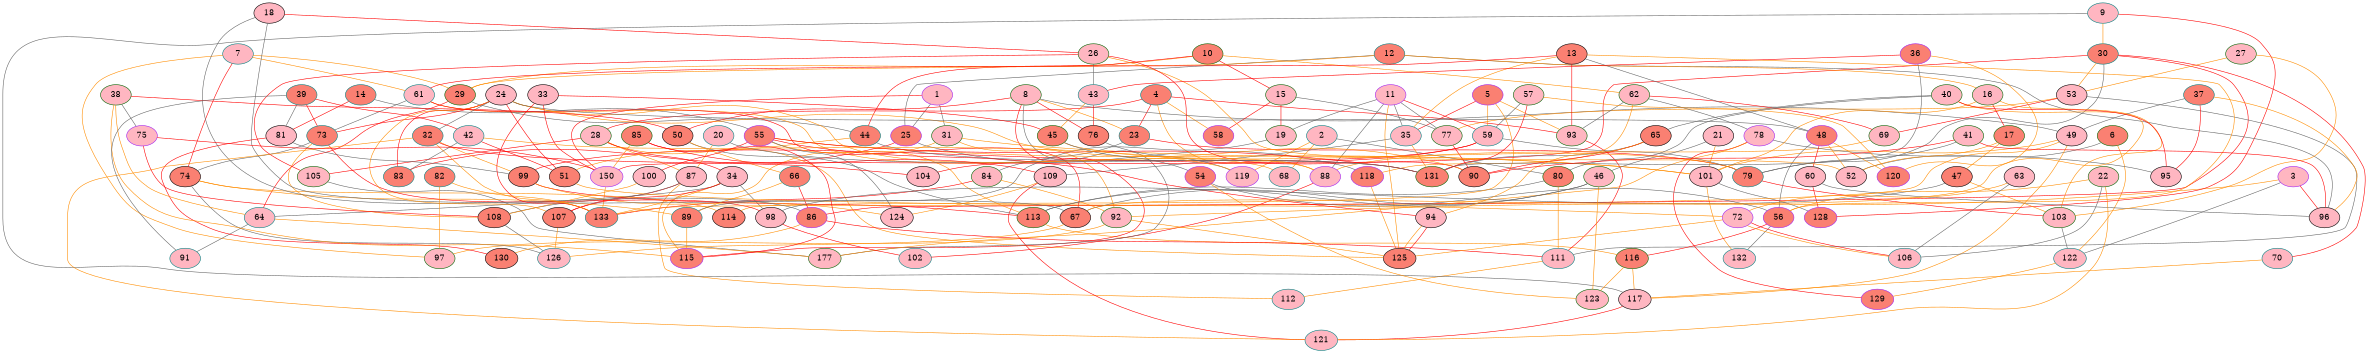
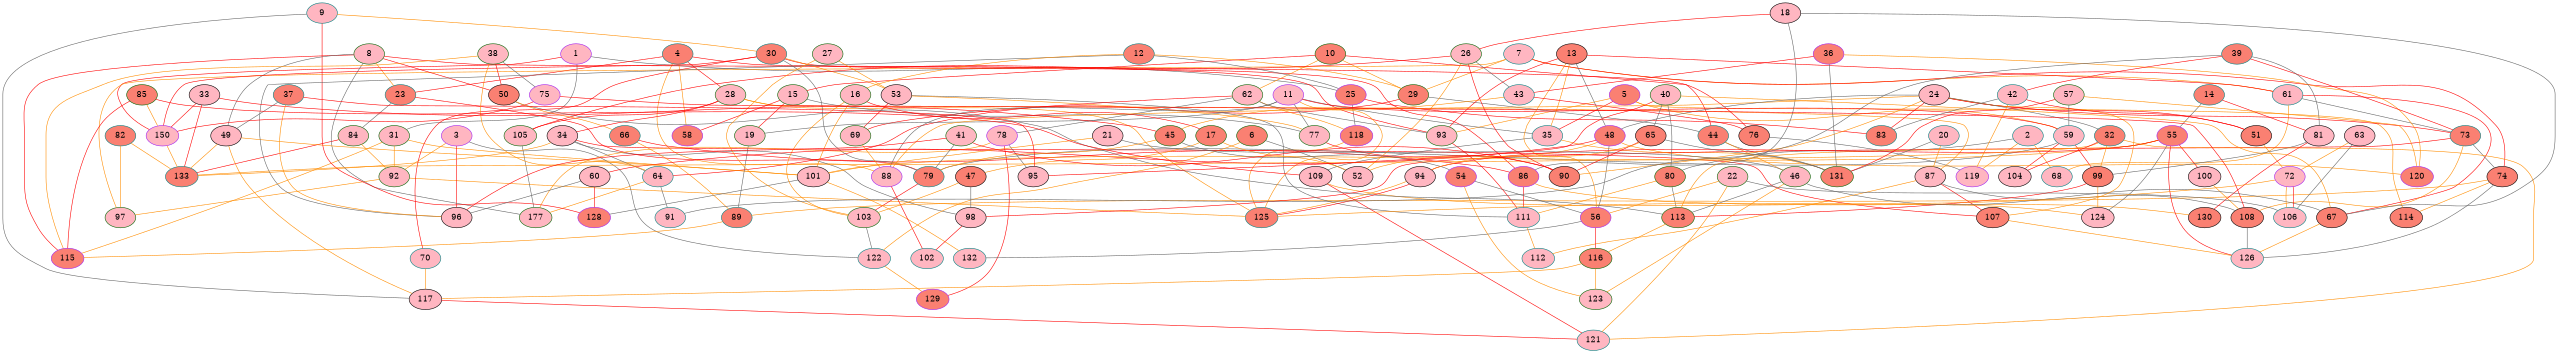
  graph {
    node [color=teal fillcolor=lightpink style=filled]
    edge [color=darkorange]
    1 [color=purple]
    25 [color=purple fillcolor=salmon]
    31 [color=darkgreen]
    n4 [color=purple label=150]
    83 [fillcolor=salmon]
    118 [color=purple fillcolor=salmon]
    92 [color=darkgreen]
    115 [color=purple fillcolor=salmon]
    101 [color=black]
    133 [fillcolor=salmon]
    2
    68
    80 [color=darkgreen fillcolor=salmon]
    119 [color=purple]
    113 [color=darkgreen fillcolor=salmon]
    111
    3 [color=purple]
    96 [color=black]
    122
    97 [color=darkgreen]
-   125 [color=black fillcolor=salmon]
+   125 [fillcolor=salmon]
    129 [color=purple fillcolor=salmon]
    4 [fillcolor=salmon]
    23 [fillcolor=salmon]
    28 [color=darkgreen]
    58 [color=purple fillcolor=salmon]
    88 [color=purple]
    93 [color=darkgreen]
    79 [fillcolor=salmon]
    84 [color=darkgreen]
    87 [color=black]
    105 [color=darkgreen]
    34 [color=black]
    102
    5 [color=purple fillcolor=salmon]
    35
    59
    114 [color=black fillcolor=salmon]
    131 [color=darkgreen fillcolor=salmon]
    109 [color=black]
    99 [color=black fillcolor=salmon]
    104 [color=black]
    6 [color=darkgreen fillcolor=salmon]
    52 [color=black]
    29 [color=darkgreen fillcolor=salmon]
    7
    61
    74 [color=black fillcolor=salmon]
    44 [fillcolor=salmon]
    64
    67 [color=black fillcolor=salmon]
    73 [fillcolor=salmon]
    89 [fillcolor=salmon]
    126
    8 [color=darkgreen]
    49 [color=black]
    50 [color=black fillcolor=salmon]
    76 [color=black fillcolor=salmon]
    n59 [color=darkgreen label=177]
    117 [color=black]
    66 [fillcolor=salmon]
    30 [fillcolor=salmon]
    9
    128 [color=purple fillcolor=salmon]
    86 [color=purple fillcolor=salmon]
    53 [color=black]
    70
    121
    10 [color=darkgreen fillcolor=salmon]
    15 [color=darkgreen]
    62 [color=darkgreen]
    19 [color=darkgreen]
    77 [color=darkgreen]
    51 [color=black fillcolor=salmon]
    69 [color=darkgreen]
    78 [color=purple]
    11 [color=purple]
    90 [color=black fillcolor=salmon]
    12 [fillcolor=salmon]
    16 [color=darkgreen]
    17 [color=darkgreen fillcolor=salmon]
    103 [color=darkgreen]
    13 [color=black fillcolor=salmon]
    48 [color=purple fillcolor=salmon]
    56 [color=purple fillcolor=salmon]
    120 [color=purple fillcolor=salmon]
    60 [color=black]
    116 [color=darkgreen fillcolor=salmon]
    132
    14 [fillcolor=salmon]
    55 [color=purple fillcolor=salmon]
    81 [color=black]
    94 [color=black]
    100 [color=black]
    124 [color=black]
    130 [color=black fillcolor=salmon]
    47 [color=black fillcolor=salmon]
    98 [color=black]
    18 [color=black]
    26 [color=darkgreen]
    43
    20
    107 [color=black fillcolor=salmon]
    108 [color=black fillcolor=salmon]
    112
    21 [color=black]
    46 [color=darkgreen]
    123 [color=darkgreen]
    22 [color=darkgreen]
    106
    24 [color=black]
    32 [fillcolor=salmon]
    72 [color=purple]
    45 [color=darkgreen fillcolor=salmon]
    27 [color=darkgreen]
    91
    33 [color=black]
    54 [color=purple fillcolor=salmon]
    36 [color=purple fillcolor=salmon]
    37 [fillcolor=salmon]
    95 [color=black]
    38 [color=darkgreen]
    75 [color=purple]
    39 [fillcolor=salmon]
    42
    40 [color=darkgreen]
    65 [color=black fillcolor=salmon]
    41 [color=darkgreen]
    57 [color=darkgreen]
    63 [color=black]
    82 [fillcolor=salmon]
    85 [color=darkgreen fillcolor=salmon]
    1 -- 25 [color=gray40]
    1 -- 31 [color=gray40]
    1 -- n4 [color=red]
    25 -- 83 [color=red]
    25 -- 118 [color=gray40]
    31 -- 92
    31 -- 115
    31 -- 101
    n4 -- 133
    118 -- 125
    92 -- 97
    92 -- 125
    101 -- 128 [color=gray40]
    101 -- 132
    2 -- 68
    2 -- 80 [color=gray40]
    2 -- 119
    80 -- 113 [color=gray40]
    80 -- 111
    113 -- 116
    111 -- 112
    3 -- 92
    3 -- 96 [color=red]
    3 -- 122 [color=gray40]
    122 -- 129
    4 -- 23 [color=red]
    4 -- 28 [color=red]
    4 -- 58
    4 -- 88
    4 -- 93 [color=red]
    23 -- 79 [color=red]
    23 -- 84 [color=gray40]
    28 -- 125
    28 -- 87
    28 -- 105 [color=red]
    28 -- 34 [color=red]
    88 -- 102 [color=red]
    93 -- 111 [color=red]
    79 -- 103 [color=red]
    84 -- 92
    84 -- 133 [color=red]
    87 -- 107 [color=red]
    87 -- 108 [color=gray40]
    87 -- 112
    105 -- n59 [color=gray40]
    34 -- 133
    34 -- 64 [color=gray40]
    34 -- 98 [color=gray40]
    34 -- 107 [color=red]
    5 -- 93
    5 -- 35 [color=red]
    5 -- 59
    5 -- 114
    35 -- 131
    35 -- 109 [color=gray40]
    59 -- 79 [color=gray40]
    59 -- 99 [color=red]
    59 -- 104 [color=red]
    109 -- 121 [color=red]
    109 -- 124
    99 -- 113 [color=red]
    99 -- 124
    6 -- 122
    6 -- 52 [color=gray40]
    29 -- 44 [color=gray40]
    29 -- 64 [color=red]
    7 -- 97
    7 -- 29
    7 -- 61
    7 -- 74 [color=red]
    61 -- 68
    61 -- 67 [color=red]
    61 -- 73 [color=gray40]
    74 -- 114
    74 -- 89
    74 -- 126 [color=gray40]
    44 -- 131 [color=gray40]
-   44 -- 51
+   44 -- 46
    64 -- n59
    64 -- 91 [color=gray40]
    67 -- 126
    73 -- 74 [color=gray40]
    73 -- 98 [color=red]
    73 -- 108
    89 -- 115
    8 -- 115 [color=red]
    8 -- 23
    8 -- 49 [color=gray40]
    8 -- 50 [color=red]
    8 -- 76 [color=red]
    8 -- n59 [color=gray40]
    49 -- 101
    49 -- 133
    49 -- 117
    50 -- 113 [color=gray40]
    50 -- 66
    76 -- 119 [color=gray40]
    117 -- 121 [color=red]
    66 -- 89
    66 -- 86 [color=red]
    30 -- n4 [color=red]
    30 -- 79 [color=gray40]
    30 -- 86 [color=red]
    30 -- 53
    30 -- 70 [color=red]
    9 -- 117 [color=gray40]
    9 -- 30
    9 -- 128 [color=red]
    86 -- 111 [color=red]
    86 -- 130
    53 -- 111 [color=gray40]
    53 -- 77
    53 -- 69 [color=red]
    70 -- 117
    10 -- 29
    10 -- 44 [color=red]
    10 -- 15 [color=red]
    10 -- 62
    15 -- 58 [color=red]
    15 -- 19 [color=red]
    15 -- 77 [color=gray40]
    62 -- 118
    62 -- 93 [color=gray40]
    62 -- 69 [color=red]
    62 -- 78 [color=gray40]
    19 -- 89 [color=gray40]
    77 -- 90 [color=red]
    51 -- 72
    69 -- 88
    78 -- 129 [color=red]
    78 -- n59
    78 -- 95 [color=gray40]
    11 -- 125
    11 -- 88 [color=gray40]
    11 -- 35 [color=gray40]
    11 -- 59 [color=red]
    11 -- 19 [color=gray40]
    11 -- 77 [color=gray40]
    12 -- 25 [color=gray40]
    12 -- 96 [color=gray40]
    12 -- 29
    12 -- 16
    16 -- 101
    16 -- 17 [color=red]
    16 -- 103
    17 -- 52
    17 -- 47
    103 -- 122 [color=gray40]
    13 -- 93 [color=red]
    13 -- 35
    13 -- 61 [color=red]
    13 -- 48 [color=gray40]
    13 -- 56
    48 -- 52
    48 -- 56 [color=gray40]
    48 -- 120
    48 -- 60 [color=red]
    56 -- 116 [color=red]
    56 -- 132 [color=gray40]
    60 -- 96 [color=gray40]
    60 -- 128 [color=red]
    116 -- 117
    116 -- 123
    14 -- 55 [color=gray40]
    14 -- 81 [color=red]
    55 -- 101
    55 -- 113
-   55 -- 131 [color=red]
+   55 -- 126 [color=red]
    55 -- 94 [color=red]
    55 -- 100 [color=red]
    55 -- 124 [color=gray40]
    81 -- 99 [color=gray40]
    81 -- 130 [color=red]
    94 -- 125
    94 -- 125 [color=red]
    100 -- 108
    47 -- 103
    47 -- 98 [color=gray40]
    98 -- 102 [color=red]
    18 -- 67 [color=gray40]
    18 -- 86 [color=gray40]
    18 -- 26 [color=red]
    26 -- 105 [color=red]
    26 -- 52
    26 -- 90 [color=red]
    26 -- 43 [color=gray40]
    43 -- 76 [color=red]
    43 -- 45
    20 -- 87
    20 -- 131 [color=gray40]
    107 -- 126
    108 -- 126 [color=gray40]
    21 -- 101
    21 -- 46 [color=gray40]
    46 -- 113 [color=gray40]
    46 -- 67 [color=gray40]
    46 -- 123
    22 -- 121
    22 -- 56
    22 -- 106 [color=gray40]
    24 -- 83 [color=red]
    24 -- 88
    24 -- 73 [color=red]
    24 -- 51 [color=red]
    24 -- 90
    24 -- 48 [color=gray40]
    24 -- 107
    24 -- 32 [color=gray40]
    32 -- 133
    32 -- 99
    32 -- 104 [color=red]
    32 -- 121
    72 -- 125
    72 -- 106
    72 -- 106 [color=red]
    45 -- 79
    45 -- 54 [color=gray40]
    27 -- 53
    27 -- 103
    33 -- n4 [color=red]
    33 -- 133 [color=red]
    33 -- 45 [color=red]
    54 -- 56 [color=gray40]
    54 -- 123
    36 -- 131 [color=gray40]
    36 -- 120
    36 -- 43 [color=red]
    37 -- 96
    37 -- 49 [color=gray40]
    37 -- 95 [color=red]
    38 -- 115
    38 -- 64
    38 -- 50 [color=red]
    38 -- 75 [color=gray40]
    75 -- n4 [color=red]
    75 -- 108 [color=red]
    39 -- 73 [color=red]
    39 -- 81 [color=gray40]
    39 -- 91 [color=gray40]
    39 -- 42 [color=red]
    42 -- 83 [color=gray40]
    42 -- 119
    42 -- 51 [color=red]
    40 -- 80 [color=gray40]
    40 -- 67
    40 -- 95 [color=red]
    40 -- 65 [color=gray40]
    65 -- 131 [color=gray40]
    65 -- 90 [color=red]
    65 -- 94
    41 -- 96 [color=red]
    41 -- 79 [color=gray40]
    41 -- 90 [color=red]
    57 -- 59 [color=gray40]
    57 -- 131 [color=red]
    57 -- 120
    63 -- 106 [color=gray40]
    63 -- 72
    82 -- 133
    82 -- 97
    85 -- n4
    85 -- 115 [color=red]
    85 -- 109 [color=red]
  }
